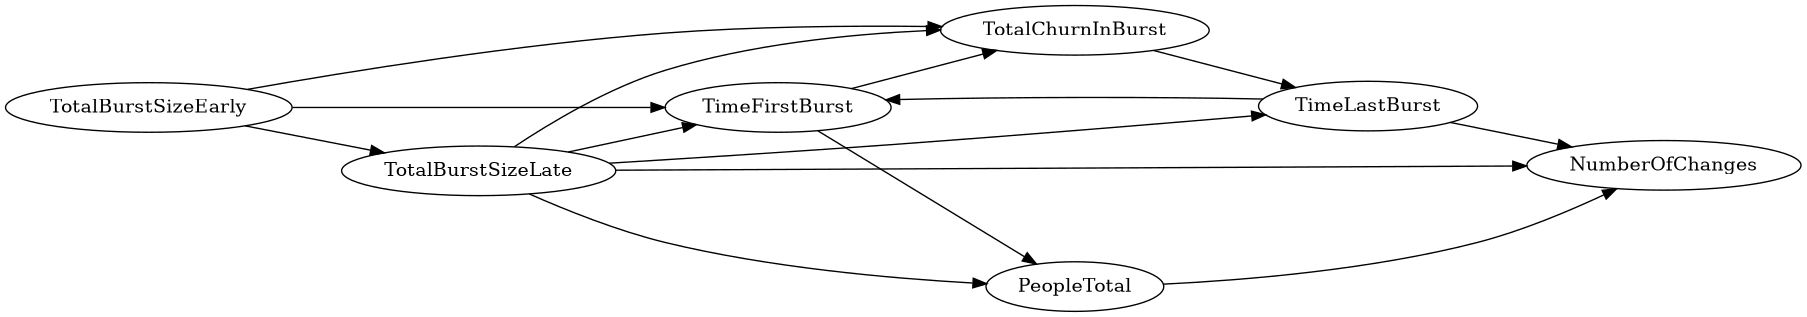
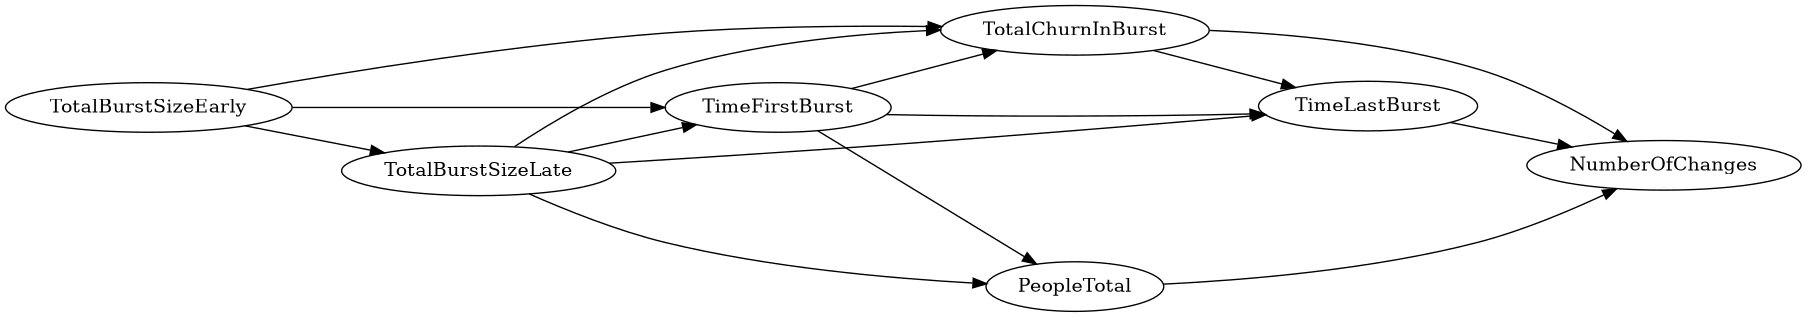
  digraph {
    rankdir=LR
    TotalBurstSizeEarly
    TotalBurstSizeLate
    TimeFirstBurst
    TotalChurnInBurst
    TimeLastBurst
    PeopleTotal
    NumberOfChanges
    TotalBurstSizeEarly -> TotalBurstSizeLate
    TotalBurstSizeEarly -> TimeFirstBurst
    TotalBurstSizeEarly -> TotalChurnInBurst
    TotalBurstSizeLate -> TimeFirstBurst
    TotalBurstSizeLate -> TotalChurnInBurst
    TotalBurstSizeLate -> TimeLastBurst
    TotalBurstSizeLate -> PeopleTotal
    TimeFirstBurst -> TotalChurnInBurst
-   TimeLastBurst -> TimeFirstBurst
+   TimeFirstBurst -> TimeLastBurst
    TimeFirstBurst -> PeopleTotal
    TotalChurnInBurst -> TimeLastBurst
-   TotalBurstSizeLate -> NumberOfChanges
+   TotalChurnInBurst -> NumberOfChanges
    TimeLastBurst -> NumberOfChanges
    PeopleTotal -> NumberOfChanges
  }
